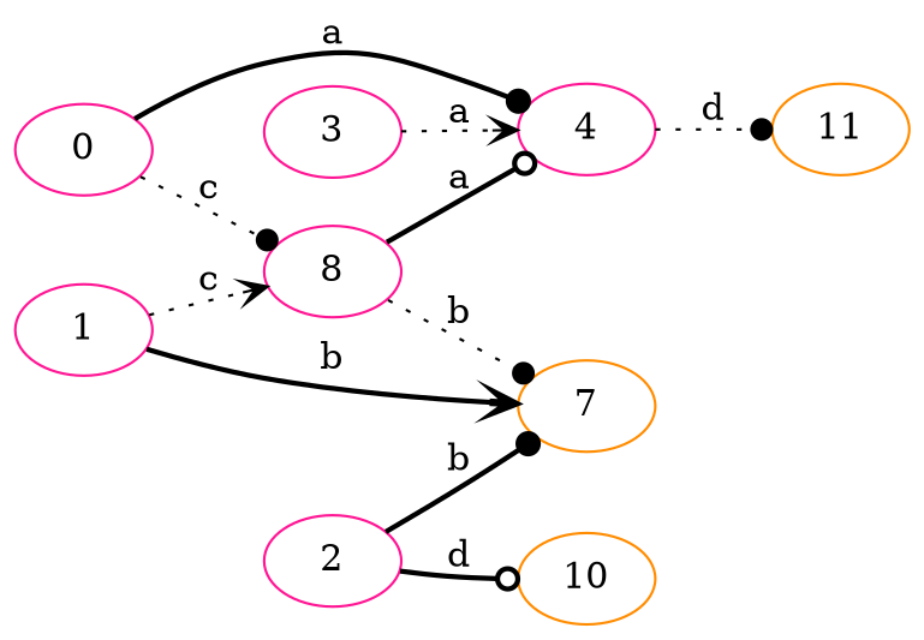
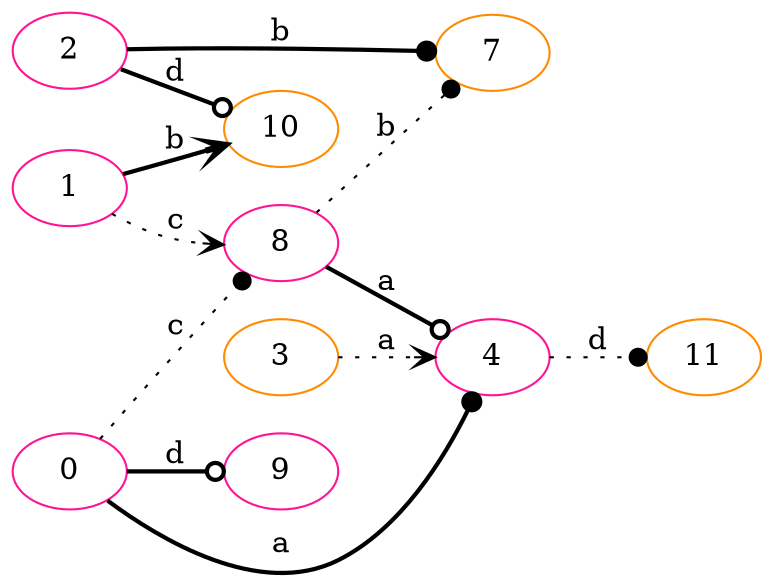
  strict digraph {
    rankdir=LR
    node [color=deeppink]
    edge [arrowhead=dot style=bold]
-   3
+   3 [color=darkorange]
    4
    11 [color=darkorange]
    8
    7 [color=darkorange]
    0
+   9
    1
    2
    10 [color=darkorange]
    3 -> 4 [arrowhead=vee label=a style=dotted]
    4 -> 11 [label=d style=dotted]
    8 -> 4 [arrowhead=odot label=a]
    8 -> 7 [label=b style=dotted]
    0 -> 4 [label=a]
    0 -> 8 [label=c style=dotted]
+   0 -> 9 [arrowhead=odot label=d]
    1 -> 8 [arrowhead=vee label=c style=dotted]
-   1 -> 7 [arrowhead=vee label=b]
+   1 -> 10 [arrowhead=vee label=b]
    2 -> 7 [label=b]
    2 -> 10 [arrowhead=odot label=d]
  }
